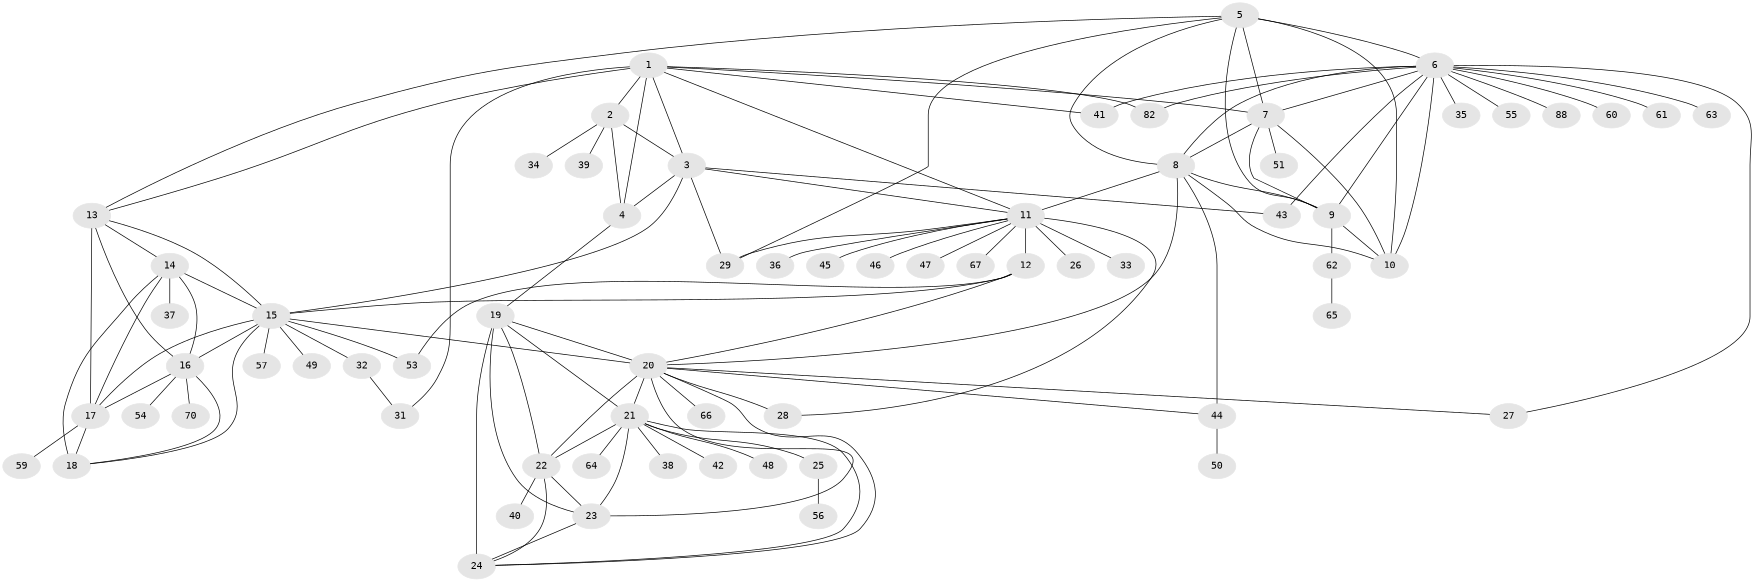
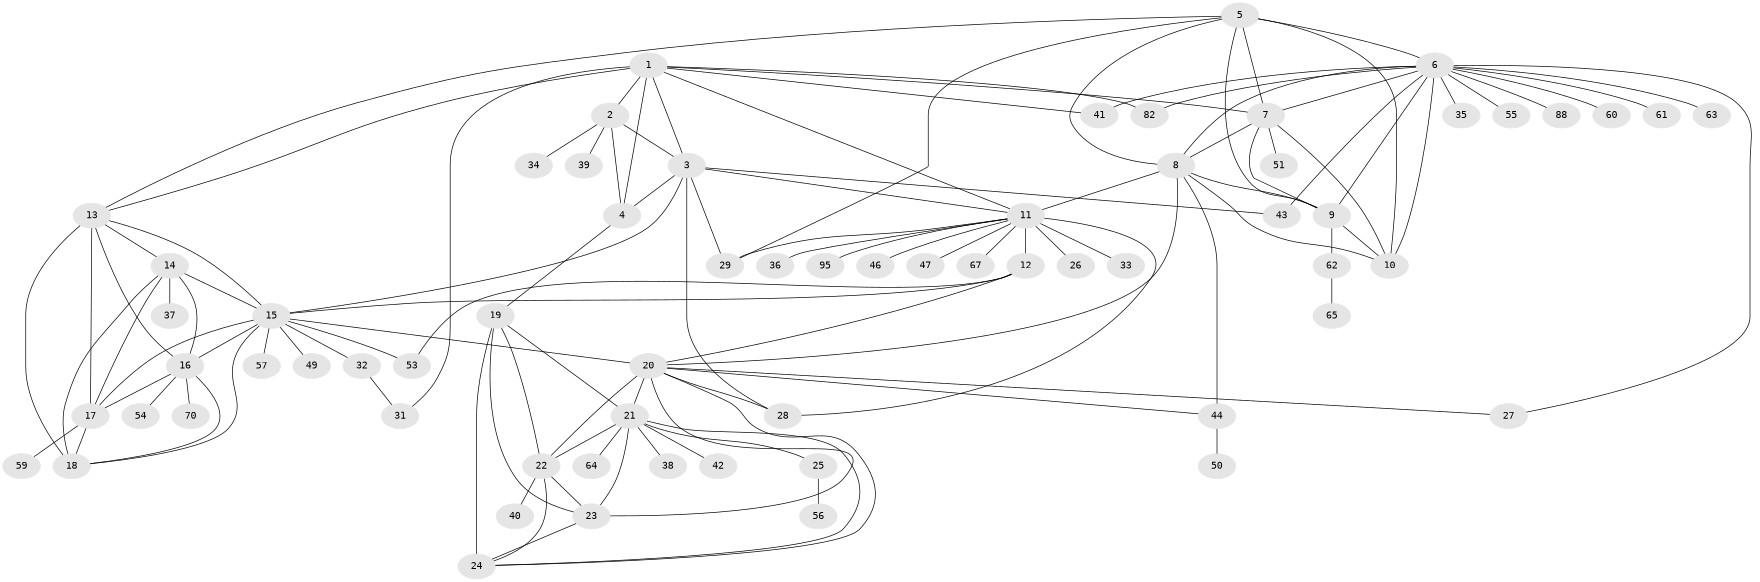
  graph {
    fontname="DejaVu Sans Mono"
    node [color=gray90 fontname="DejaVu Sans Mono" style=filled]
    edge [fontname="DejaVu Sans Mono" weight=1.0]
    1
    2
    3
    4
    7
    11
    13
    31
    41
    n10 [label=82]
    34
    39
    15
    28
    29
    43
    19
    8
    9
    10
    51
    12
    26
    33
    36
-   45
+   45 [label=95]
    46
    47
    67
    14
    16
    17
    18
    20
    53
    32
    49
    57
    21
    22
    23
    24
    5
    6
    27
    35
    55
    n48 [label=88]
    60
    61
    63
    44
    62
-   66
    50
    65
    37
    n58 [label=70]
    54
    59
    25
    38
    42
-   48
    64
    40
    56
    1 -- 2 [weight=3.0]
    1 -- 3 [weight=3.0]
    1 -- 4 [weight=3.0]
    1 -- 7
    1 -- 11
    1 -- 13
    1 -- 31
    1 -- 41
    1 -- n10
    2 -- 3
    2 -- 4
    2 -- 34
    2 -- 39
    3 -- 4
    3 -- 11
    3 -- 15
+   3 -- 28 [weight=8.0]
    3 -- 29
    3 -- 43
    4 -- 19
    7 -- 8
    7 -- 9
    7 -- 10
    7 -- 51 [weight=2.0]
    11 -- 28
    11 -- 29
    11 -- 12 [weight=5.0]
    11 -- 26 [weight=4.0]
    11 -- 33 [weight=2.0]
    11 -- 36
    11 -- 45 [weight=2.0]
    11 -- 46
    11 -- 47
    11 -- 67
    13 -- 15
    13 -- 14
    13 -- 16
    13 -- 17
+   13 -- 18 [weight=4.0]
    15 -- 16
    15 -- 17
    15 -- 18
    15 -- 20
    15 -- 53
    15 -- 32
    15 -- 49
    15 -- 57
-   19 -- 20
    19 -- 21
    19 -- 22
    19 -- 23
    19 -- 24 [weight=5.0]
    8 -- 11
    8 -- 9
    8 -- 10
    8 -- 20
    8 -- 44 [weight=2.0]
    9 -- 10
    9 -- 62
    12 -- 15
    12 -- 20
    12 -- 53
    14 -- 15
    14 -- 16
    14 -- 17
    14 -- 18
    14 -- 37
    16 -- 17
    16 -- 18
    16 -- n58 [weight=2.0]
    16 -- 54
    17 -- 18
    17 -- 59 [weight=2.0]
    20 -- 28
    20 -- 21
    20 -- 22
    20 -- 23
    20 -- 24
    20 -- 27
    20 -- 44
-   20 -- 66
    32 -- 31
    21 -- 22
    21 -- 23
    21 -- 24
    21 -- 25
    21 -- 38
    21 -- 42
-   21 -- 48
    21 -- 64
    22 -- 23
    22 -- 24
    22 -- 40 [weight=2.0]
    23 -- 24
    5 -- 7
    5 -- 13
    5 -- 29
    5 -- 8
    5 -- 9
    5 -- 10 [weight=2.0]
    5 -- 6
    6 -- 7
    6 -- 41
    6 -- n10
    6 -- 43
    6 -- 8
    6 -- 9
    6 -- 10
    6 -- 27
    6 -- 35
    6 -- 55
    6 -- n48
    6 -- 60
    6 -- 61
    6 -- 63
    44 -- 50
    62 -- 65
    25 -- 56
  }
